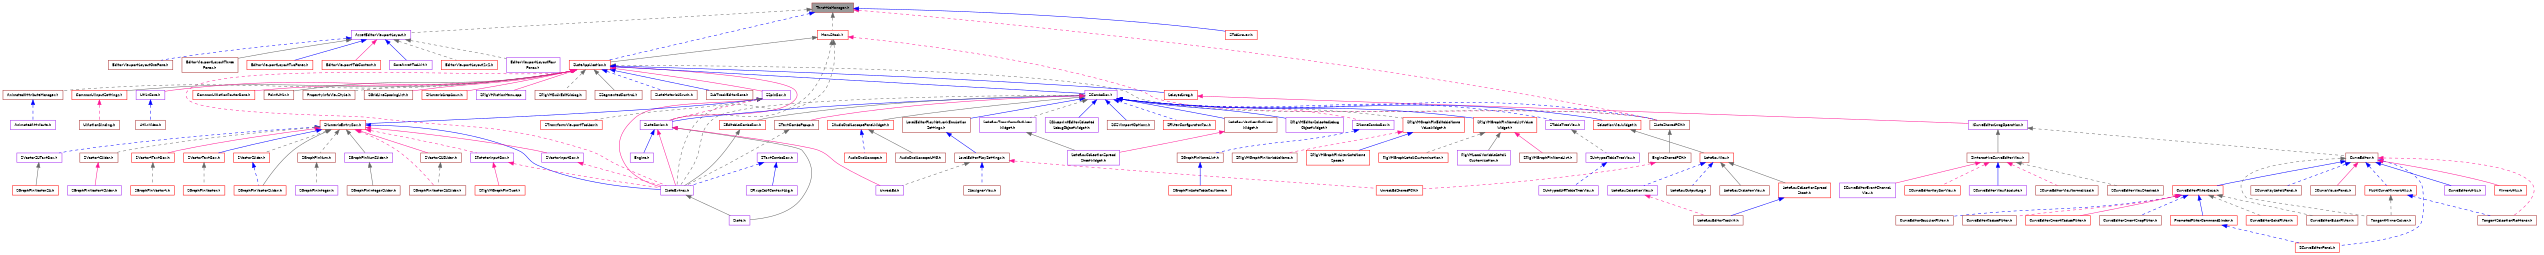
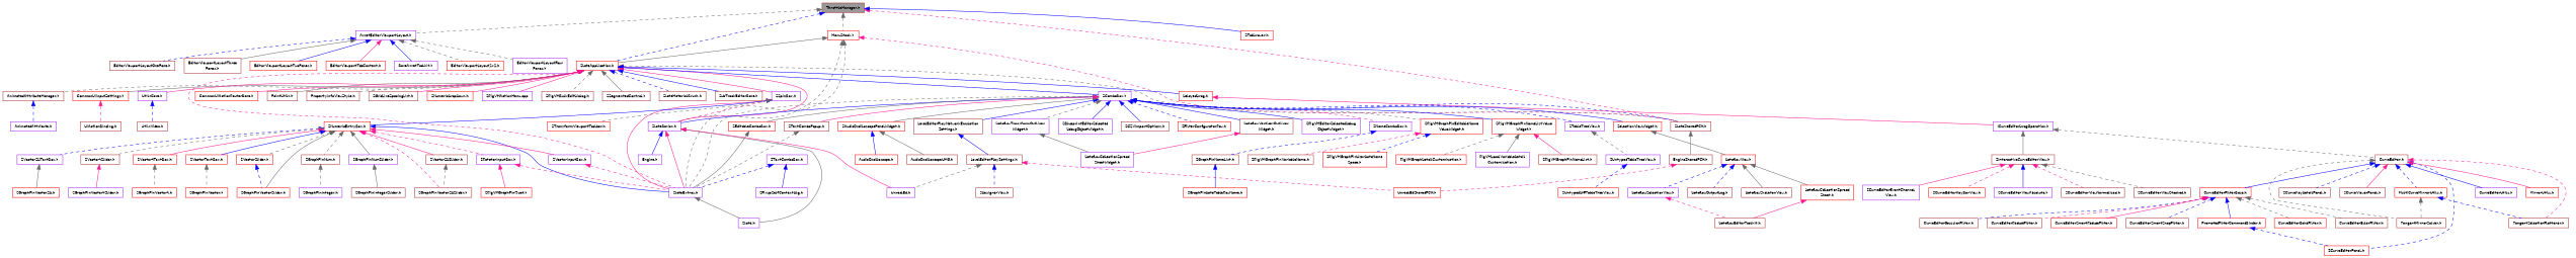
  digraph {
    fontname="Patrick Hand"
    node [color=brown fillcolor=white fontname="Patrick Hand" fontsize=10 shape=box style=filled]
    edge [color=gray40 dir=back fontname="Patrick Hand" fontsize=10 labelfontname=Helvetica labelfontsize=10 style=dashed]
    n1 [fillcolor=grey60 fontcolor=black height=0.2 label="ThrottleManager.h" width=0.4]
    n2 [color=purple height=0.2 label="AssetEditorViewportLayout.h" width=0.4]
    n3 [color=red height=0.2 label="MenuStack.h" width=0.4]
    n4 [color=red height=0.2 label="SlateApplication.h" width=0.4]
    n5 [height=0.2 label="SlateSharedPCH.h" width=0.4]
    n6 [color=red height=0.2 label="STabDrawer.h" width=0.4]
    n7 [color=purple height=0.2 label="BaseAssetToolkit.h" width=0.4]
    n8 [color=red height=0.2 label="EditorViewportLayout2x2.h" width=0.4]
    n9 [color=purple height=0.2 label="EditorViewportLayoutFour\lPanes.h" width=0.4]
    n10 [height=0.2 label="EditorViewportLayoutOnePane.h" width=0.4]
    n11 [height=0.2 label="EditorViewportLayoutThree\lPanes.h" width=0.4]
    n12 [color=red height=0.2 label="EditorViewportLayoutTwoPanes.h" width=0.4]
    n13 [color=red height=0.2 label="EditorViewportTabContent.h" width=0.4]
    n14 [color=purple height=0.2 label="SlateExtras.h" width=0.4]
    n15 [color=purple height=0.2 label="SlateBasics.h" width=0.4]
    n16 [height=0.2 label="AnimatedAttributeManager.h" width=0.4]
    n17 [color=red height=0.2 label="CommonUIActionRouterBase.h" width=0.4]
    n18 [color=red height=0.2 label="CommonUIInputSettings.h" width=0.4]
    n19 [color=red height=0.2 label="DelayedDrag.h" width=0.4]
    n20 [height=0.2 label="PaintUtils.h" width=0.4]
    n21 [height=0.2 label="PropertyInfoViewStyle.h" width=0.4]
    n22 [color=purple height=0.2 label="SComboBox.h" width=0.4]
    n23 [height=0.2 label="SGridLineSpacingList.h" width=0.4]
    n24 [color=red height=0.2 label="SNumericDropDown.h" width=0.4]
    n25 [color=purple height=0.2 label="SRigVMActionMenu.cpp" width=0.4]
    n26 [height=0.2 label="SRigVMBulkEditDialog.h" width=0.4]
    n27 [height=0.2 label="SSegmentedControl.h" width=0.4]
    n28 [color=purple height=0.2 label="SSpinBox.h" width=0.4]
    n29 [height=0.2 label="SlateMaterialBrush.h" width=0.4]
    n30 [height=0.2 label="SubTrackEditorBase.h" width=0.4]
    n31 [color=purple height=0.2 label="UtilsCore.h" width=0.4]
    n32 [height=0.2 label="EngineSharedPCH.h" width=0.4]
    n33 [color=purple height=0.2 label="Slate.h" width=0.4]
    n34 [color=purple height=0.2 label="UnrealEd.h" width=0.4]
    n35 [color=purple height=0.2 label="Engine.h" width=0.4]
    n36 [color=purple height=0.2 label="AnimatedAttribute.h" width=0.4]
    n37 [height=0.2 label="UIActionBinding.h" width=0.4]
    n38 [color=purple height=0.2 label="ICurveEditorDragOperation.h" width=0.4]
    n39 [color=purple height=0.2 label="DataflowTransformOutliner\lWidget.h" width=0.4]
    n40 [height=0.2 label="DataflowVerticesOutliner\lWidget.h" width=0.4]
    n41 [height=0.2 label="LevelEditorPlayNetworkEmulation\lSettings.h" width=0.4]
    n42 [color=red height=0.2 label="SAudioOscilloscopePanelWidget.h" width=0.4]
    n43 [color=purple height=0.2 label="SBlueprintEditorSelected\lDebugObjectWidget.h" width=0.4]
    n44 [height=0.2 label="SCSVImportOptions.h" width=0.4]
    n45 [color=red height=0.2 label="SEditableComboBox.h" width=0.4]
    n46 [color=red height=0.2 label="SFilterConfiguratorRow.h" width=0.4]
    n47 [color=purple height=0.2 label="SNameComboBox.h" width=0.4]
    n48 [color=purple height=0.2 label="SRigVMEditorSelectedDebug\lObjectWidget.h" width=0.4]
    n49 [color=red height=0.2 label="SRigVMGraphPinEditableName\lValueWidget.h" width=0.4]
    n50 [color=red height=0.2 label="SRigVMGraphPinNameListValue\lWidget.h" width=0.4]
    n51 [color=purple height=0.2 label="STableTreeView.h" width=0.4]
    n52 [height=0.2 label="STextComboPopup.h" width=0.4]
    n53 [color=red height=0.2 label="SelectionViewWidget.h" width=0.4]
    n54 [color=red height=0.2 label="SNumericEntryBox.h" width=0.4]
    n55 [color=red height=0.2 label="STransformViewportToolbar.h" width=0.4]
    n56 [height=0.2 label="UtilsVideo.h" width=0.4]
    n57 [height=0.2 label="CurveEditor.h" width=0.4]
    n58 [height=0.2 label="SInteractiveCurveEditorView.h" width=0.4]
    n59 [color=red height=0.2 label="CurveEditorFilterBase.h" width=0.4]
    n60 [color=red height=0.2 label="SCurveEditorPanel.h" width=0.4]
    n61 [color=purple height=0.2 label="CurveEditorUtils.h" width=0.4]
    n62 [color=red height=0.2 label="MirrorUtils.h" width=0.4]
    n63 [color=red height=0.2 label="MultiCurveMirrorUtils.h" width=0.4]
    n64 [height=0.2 label="TangentMirrorSolver.h" width=0.4]
    n65 [height=0.2 label="TangentSelectionFlattener.h" width=0.4]
    n66 [height=0.2 label="SCurveKeyDetailPanel.h" width=0.4]
    n67 [height=0.2 label="SCurveViewerPanel.h" width=0.4]
    n68 [color=purple height=0.2 label="SCurveEditorEventChannel\lView.h" width=0.4]
    n69 [color=red height=0.2 label="SCurveEditorKeyBarView.h" width=0.4]
    n70 [color=purple height=0.2 label="SCurveEditorViewAbsolute.h" width=0.4]
    n71 [height=0.2 label="SCurveEditorViewNormalized.h" width=0.4]
    n72 [height=0.2 label="SCurveEditorViewStacked.h" width=0.4]
    n73 [color=red height=0.2 label="CurveEditorBakeFilter.h" width=0.4]
    n74 [height=0.2 label="CurveEditorEulerFilter.h" width=0.4]
    n75 [height=0.2 label="CurveEditorGaussianFilter.h" width=0.4]
    n76 [height=0.2 label="CurveEditorReduceFilter.h" width=0.4]
    n77 [color=red height=0.2 label="CurveEditorSmartReduceFilter.h" width=0.4]
    n78 [height=0.2 label="CurveEditorSmartSnapFilter.h" width=0.4]
    n79 [color=red height=0.2 label="PromotedFilterCommandBinder.h" width=0.4]
    n80 [color=purple height=0.2 label="DataflowCollectionSpread\lSheetWidget.h" width=0.4]
    n81 [height=0.2 label="LevelEditorPlaySettings.h" width=0.4]
    n82 [color=red height=0.2 label="AudioOscilloscope.h" width=0.4]
    n83 [height=0.2 label="AudioOscilloscopeUMG.h" width=0.4]
    n84 [height=0.2 label="SGraphPinNameList.h" width=0.4]
    n85 [color=red height=0.2 label="SRigVMGraphPinUserDataName\lSpace.h" width=0.4]
    n86 [height=0.2 label="SRigVMGraphPinVariableName.h" width=0.4]
    n87 [color=red height=0.2 label="RigVMGraphDetailCustomization.h" width=0.4]
    n88 [color=purple height=0.2 label="RigVMLocalVariableDetail\lCustomization.h" width=0.4]
    n89 [height=0.2 label="SRigVMGraphPinNameList.h" width=0.4]
    n90 [color=purple height=0.2 label="SUntypedTableTreeView.h" width=0.4]
    n91 [color=purple height=0.2 label="STextComboBox.h" width=0.4]
    n92 [color=purple height=0.2 label="SFixupSelfContextDlg.h" width=0.4]
    n93 [color=red height=0.2 label="DataflowView.h" width=0.4]
    n94 [height=0.2 label="SDesignerView.h" width=0.4]
    n95 [color=red height=0.2 label="UnrealEdSharedPCH.h" width=0.4]
    n96 [color=red height=0.2 label="SGraphPinDataTableRowName.h" width=0.4]
-   n97 [color=purple height=0.2 label="SUntypedDiffTableTreeView.h" width=0.4]
+   n97 [color=red height=0.2 label="SUntypedDiffTableTreeView.h" width=0.4]
    n98 [color=red height=0.2 label="DataflowCollectionSpread\lSheet.h" width=0.4]
    n99 [height=0.2 label="DataflowOutputLog.h" width=0.4]
    n100 [color=purple height=0.2 label="DataflowSelectionView.h" width=0.4]
    n101 [height=0.2 label="DataflowSkeletonView.h" width=0.4]
    n102 [height=0.2 label="DataflowEditorToolkit.h" width=0.4]
    n103 [height=0.2 label="SGraphPinNum.h" width=0.4]
    n104 [color=purple height=0.2 label="SGraphPinNumSlider.h" width=0.4]
    n105 [height=0.2 label="SGraphPinVector2DSlider.h" width=0.4]
    n106 [color=red height=0.2 label="SGraphPinVectorSlider.h" width=0.4]
    n107 [color=purple height=0.2 label="SRotatorInputBox.h" width=0.4]
    n108 [height=0.2 label="SVector2DSlider.h" width=0.4]
    n109 [color=purple height=0.2 label="SVector2DTextBox.h" width=0.4]
    n110 [height=0.2 label="SVector4Slider.h" width=0.4]
    n111 [color=red height=0.2 label="SVector4TextBox.h" width=0.4]
    n112 [color=purple height=0.2 label="SVectorInputBox.h" width=0.4]
    n113 [color=red height=0.2 label="SVectorSlider.h" width=0.4]
    n114 [color=red height=0.2 label="SVectorTextBox.h" width=0.4]
    n115 [color=purple height=0.2 label="SGraphPinInteger.h" width=0.4]
    n116 [height=0.2 label="SGraphPinIntegerSlider.h" width=0.4]
    n117 [color=red height=0.2 label="SRigVMGraphPinQuat.h" width=0.4]
    n118 [color=red height=0.2 label="SGraphPinVector2D.h" width=0.4]
    n119 [color=purple height=0.2 label="SGraphPinVector4Slider.h" width=0.4]
    n120 [color=red height=0.2 label="SGraphPinVector4.h" width=0.4]
    n121 [color=red height=0.2 label="SGraphPinVector.h" width=0.4]
    n1 -> n2
    n1 -> n3
    n1 -> n4 [color=blue]
    n1 -> n5 [color=deeppink]
    n1 -> n6 [color=blue style=solid]
    n2 -> n7 [color=blue style=solid]
    n2 -> n8
    n2 -> n9
    n2 -> n10 [color=blue]
    n2 -> n11 [style=solid]
    n2 -> n12 [color=blue style=solid]
    n2 -> n13 [color=deeppink style=solid]
    n3 -> n4 [style=solid]
    n3 -> n5 [color=deeppink]
    n3 -> n14
    n3 -> n15
    n4 -> n5
    n4 -> n14 [color=deeppink]
    n4 -> n15 [color=deeppink style=solid]
    n4 -> n16
    n4 -> n17 [color=deeppink style=solid]
    n4 -> n18 [style=solid]
    n4 -> n19 [color=blue style=solid]
    n4 -> n20 [style=solid]
    n4 -> n21
    n4 -> n22 [color=blue style=solid]
    n4 -> n23 [color=deeppink style=solid]
    n4 -> n24 [color=deeppink style=solid]
    n4 -> n25 [color=deeppink style=solid]
    n4 -> n26
    n4 -> n27 [style=solid]
    n4 -> n28 [color=deeppink style=solid]
    n4 -> n29 [color=blue]
    n4 -> n30 [color=blue style=solid]
    n4 -> n31 [color=deeppink style=solid]
    n5 -> n32 [style=solid]
    n14 -> n33 [style=solid]
    n15 -> n14 [color=deeppink style=solid]
    n15 -> n33 [style=solid]
    n15 -> n34 [color=deeppink style=solid]
    n15 -> n35 [color=blue style=solid]
    n16 -> n36 [color=blue]
    n18 -> n37 [color=deeppink]
    n19 -> n38 [color=deeppink style=solid]
    n22 -> n5 [color=blue]
    n22 -> n14
    n22 -> n15 [color=blue style=solid]
    n22 -> n39
    n22 -> n40 [color=blue style=solid]
    n22 -> n41 [color=blue style=solid]
    n22 -> n42 [style=solid]
    n22 -> n43 [color=blue style=solid]
    n22 -> n44 [color=blue style=solid]
    n22 -> n45 [style=solid]
    n22 -> n46 [color=blue]
    n22 -> n47 [color=deeppink]
    n22 -> n48 [color=blue style=solid]
    n22 -> n49
    n22 -> n50 [color=blue style=solid]
    n22 -> n51 [color=blue]
    n22 -> n52 [color=deeppink style=solid]
    n22 -> n53 [color=blue style=solid]
    n28 -> n14 [color=deeppink style=solid]
    n28 -> n15 [color=deeppink]
    n28 -> n54 [color=blue style=solid]
    n28 -> n55
    n31 -> n56 [color=blue]
    n32 -> n95 [color=deeppink]
    n38 -> n57
    n38 -> n58 [style=solid]
    n39 -> n80 [style=solid]
    n40 -> n80 [color=deeppink style=solid]
    n41 -> n81 [color=blue style=solid]
-   n42 -> n82 [color=blue]
+   n42 -> n82 [color=blue style=solid]
    n42 -> n83 [style=solid]
    n45 -> n14 [style=solid]
    n47 -> n84 [color=blue]
-   n49 -> n85 [color=blue style=solid]
+   n49 -> n85 [color=blue]
    n49 -> n86 [color=deeppink]
    n50 -> n87
    n50 -> n88 [style=solid]
    n50 -> n89 [color=deeppink style=solid]
    n51 -> n90
    n52 -> n14
    n53 -> n93 [style=solid]
    n54 -> n14 [color=blue style=solid]
    n54 -> n103
    n54 -> n104 [style=solid]
    n54 -> n105 [color=deeppink]
    n54 -> n106 [style=solid]
    n54 -> n107 [color=deeppink]
    n54 -> n108 [color=deeppink style=solid]
    n54 -> n109 [color=blue]
    n54 -> n110
    n54 -> n111 [color=deeppink style=solid]
    n54 -> n112 [color=deeppink style=solid]
    n54 -> n113
    n54 -> n114 [color=blue style=solid]
    n57 -> n59 [color=blue style=solid]
    n57 -> n60 [color=blue]
    n57 -> n61 [color=blue style=solid]
    n57 -> n62 [color=deeppink style=solid]
    n57 -> n63 [color=blue]
    n57 -> n64
    n57 -> n65 [color=deeppink]
    n57 -> n66 [color=blue]
    n57 -> n67 [color=deeppink style=solid]
    n58 -> n68 [color=deeppink style=solid]
    n58 -> n69 [color=deeppink]
    n58 -> n70 [color=blue style=solid]
    n58 -> n71 [color=deeppink]
    n58 -> n72
    n59 -> n73
    n59 -> n74
    n59 -> n75 [color=blue]
    n59 -> n76 [color=deeppink]
    n59 -> n77 [color=deeppink style=solid]
    n59 -> n78 [color=blue]
    n59 -> n79 [color=blue style=solid]
    n63 -> n64
    n63 -> n65 [color=blue]
    n79 -> n60 [color=blue]
    n81 -> n34
    n81 -> n94 [color=blue]
    n81 -> n95 [color=deeppink]
    n84 -> n96 [color=blue style=solid]
    n90 -> n97 [color=blue]
    n91 -> n14 [color=blue]
    n91 -> n92 [color=blue style=solid]
    n93 -> n98 [style=solid]
    n93 -> n99 [color=blue]
    n93 -> n100 [color=blue]
    n93 -> n101 [style=solid]
-   n98 -> n102 [color=blue style=solid]
+   n98 -> n102 [color=deeppink style=solid]
    n100 -> n102 [color=deeppink]
    n103 -> n115
    n104 -> n116 [style=solid]
    n107 -> n14 [color=deeppink]
    n107 -> n117 [color=deeppink style=solid]
    n108 -> n105
    n109 -> n118 [style=solid]
    n110 -> n119 [color=deeppink style=solid]
    n111 -> n120
    n112 -> n14 [color=deeppink]
    n113 -> n106 [color=blue]
    n114 -> n121
  }
